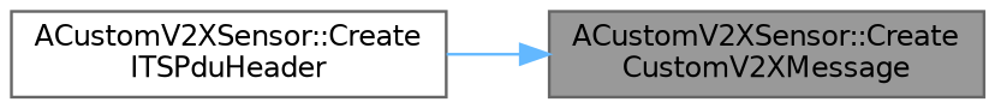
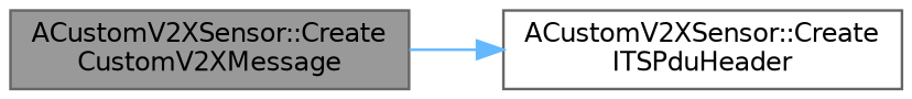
  digraph {
    rankdir=LR
    node [fontname=Helvetica fontsize=10 shape=box style=filled]
    n1 [color=gray40 fillcolor=grey60 fontcolor=black height=0.2 label="ACustomV2XSensor::Create\lCustomV2XMessage" width=0.4]
    n2 [color=grey40 fillcolor=white height=0.2 label="ACustomV2XSensor::Create\lITSPduHeader" width=0.4]
-   n2 -> n1 [color=steelblue1 fontname=Helvetica fontsize=10 labelfontname=Helvetica labelfontsize=10 style=solid]
+   n1 -> n2 [color=steelblue1 fontname=Helvetica fontsize=10 labelfontname=Helvetica labelfontsize=10 style=solid]
  }
